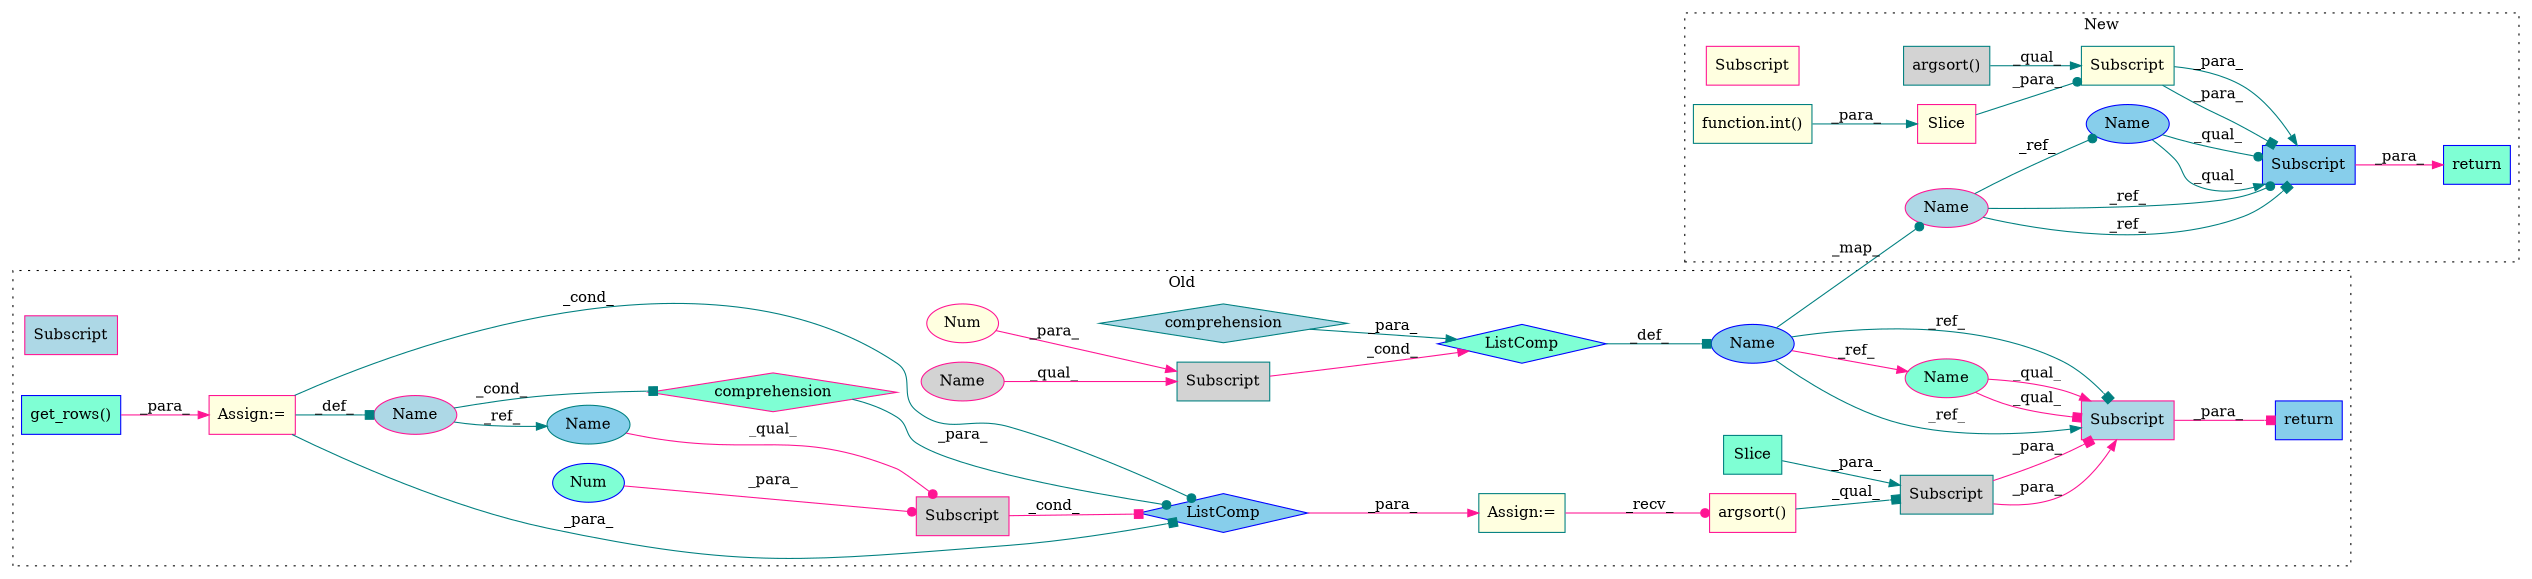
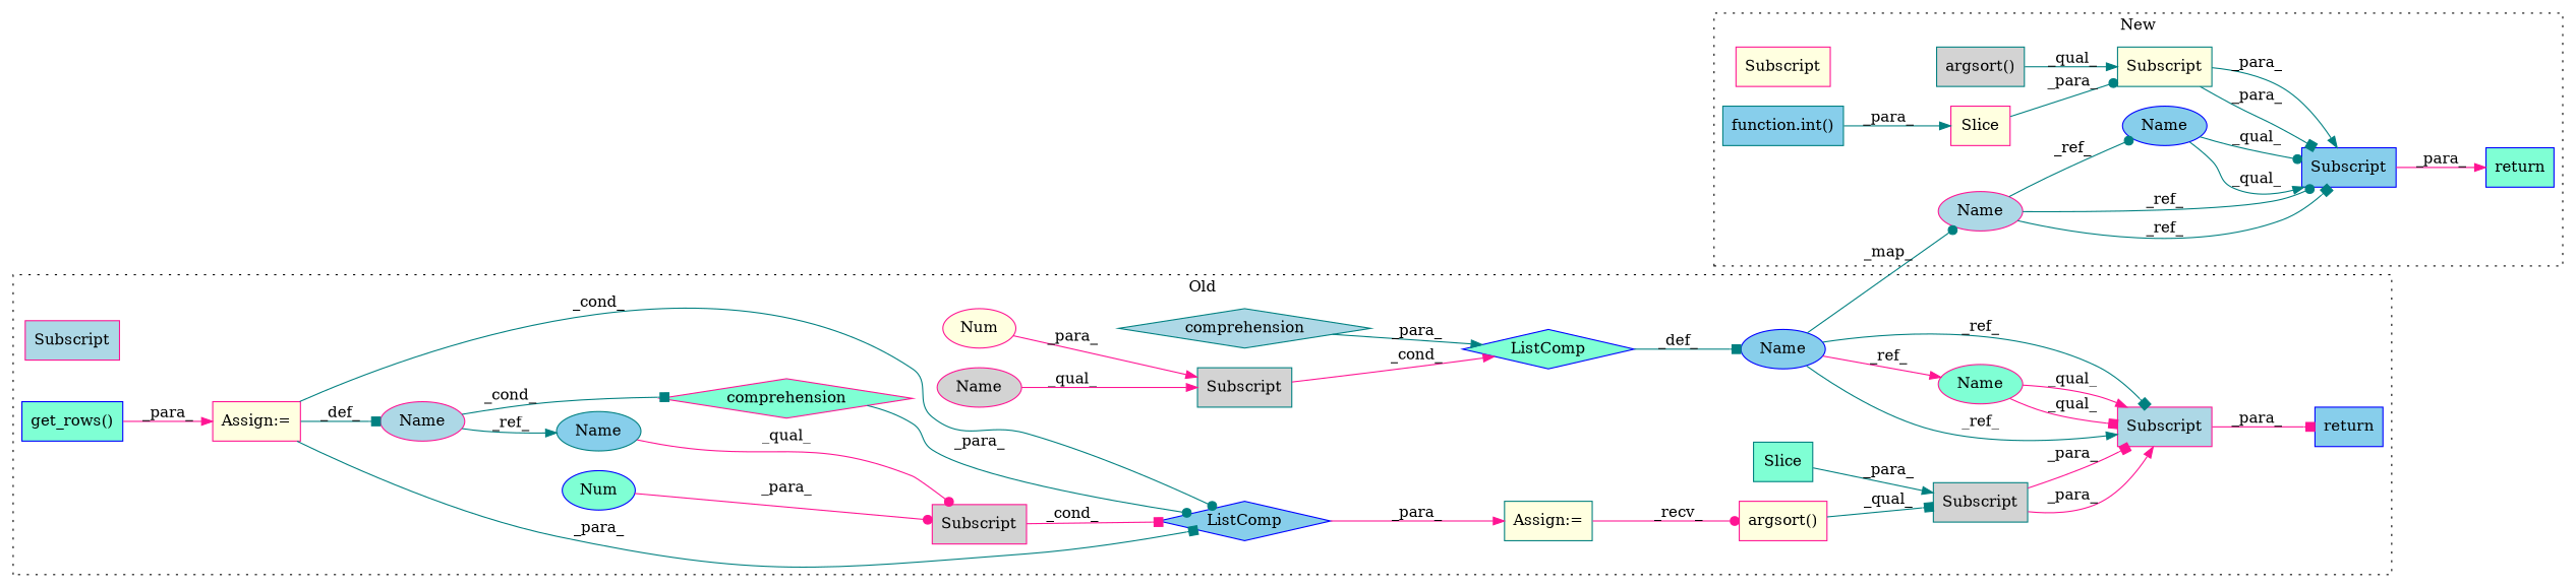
  digraph {
    rankdir=LR
    node [a=63 l=1 s="2985,0" shape=box style=filled fillcolor=skyblue color=deeppink]
    edge [color=teal arrowhead=normal]
    n1 [a=93 l=7 label=return s=2978 color=blue]
    n2 [a=106 l=30 label=ListComp s=2182 shape=diamond fillcolor=aquamarine color=blue]
    n3 [a=45 l=3 label=comprehension s=2188 shape=diamond fillcolor=lightblue color=teal]
    n4 [l="4,0" label=Subscript s="2183,0" fillcolor=lightgrey color=teal]
    n5 [a=87 l=9 label=Name s=2161 shape=ellipse color=blue]
    n6 [l="40,0" label=Subscript fillcolor=lightblue]
    n7 [a=76 label=Num s=2185 shape=ellipse fillcolor=lightyellow]
    n8 [l="29,0" label=Subscript s="2995,0" fillcolor=lightgrey color=teal]
    n9 [a=75 l=25 label="argsort()" s=2995 fillcolor=lightyellow]
    n10 [a=75 l=26 label="get_rows()" s=2778 fillcolor=aquamarine color=blue]
    n11 [l="4,0" label=Subscript s="2828,0" fillcolor=lightgrey]
    n12 [a=87 label=Name s=2837 shape=ellipse fillcolor=lightblue]
    n13 [a=45 l=3 label=comprehension s=2833 shape=diamond fillcolor=aquamarine]
    n14 [a=106 l=20 label=ListComp s=2827 shape=diamond color=blue]
    n15 [a=76 label=Num s=2830 shape=ellipse fillcolor=aquamarine color=blue]
    n16 [a=68 l=3 label="Assign:=" s=2824 fillcolor=lightyellow color=teal]
    n17 [a=68 l=3 label="Assign:=" s=2775 fillcolor=lightyellow]
    n18 [a=80 l=2 label=Slice s=3021 fillcolor=aquamarine color=teal]
    n19 [a=87 label=Name s=2183 shape=ellipse fillcolor=lightgrey]
    n20 [a=87 label=Name s=2828 shape=ellipse color=teal]
    n21 [l="40,0" label=Subscript fillcolor=lightblue]
    n22 [a=87 l=9 label=Name s=2985 shape=ellipse fillcolor=aquamarine]
    n23 [a=80 l=7 label=Slice s=1421 fillcolor=lightyellow]
    n24 [l="30,0" label=Subscript s="1399,0" fillcolor=lightyellow color=teal]
    n25 [a=75 l=21 label="argsort()" s=1399 fillcolor=lightgrey color=teal]
    n26 [l="42,0" label=Subscript s="1388,0" fillcolor=lightyellow]
-   n27 [a=75 l="4,1" label="function.int()" s="1422,1427" fillcolor=lightyellow color=teal]
+   n27 [a=75 l="4,1" label="function.int()" s="1422,1427" color=teal]
    n28 [a=87 l=10 label=Name s=1212 shape=ellipse fillcolor=lightblue]
    n29 [a=93 l=7 label=return s=1381 fillcolor=aquamarine color=blue]
    n30 [l="42,0" label=Subscript s="1388,0" color=blue]
    n31 [a=87 l=10 label=Name s=1388 shape=ellipse color=blue]
    subgraph cluster_1 {
      label=Old
      style=dotted
      n1
      n2
      n3
      n4
      n5
      n6
      n7
      n8
      n9
      n10
      n11
      n12
      n13
      n14
      n15
      n16
      n17
      n18
      n19
      n20
      n21
      n22
    }
    subgraph cluster_2 {
      label=New
      style=dotted
      n23
      n24
      n25
      n26
      n27
      n28
      n29
      n30
      n31
    }
    n2 -> n5 [label=_def_ arrowhead=box]
    n3 -> n2 [label=_para_]
    n4 -> n2 [label=_cond_ color=deeppink]
    n5 -> n21 [label=_ref_ arrowhead=box]
    n5 -> n21 [label=_ref_]
    n5 -> n22 [label=_ref_ color=deeppink]
    n5 -> n28 [label=_map_ arrowhead=dot]
    n7 -> n4 [label=_para_ color=deeppink]
    n8 -> n21 [label=_para_ color=deeppink]
    n8 -> n21 [label=_para_ color=deeppink arrowhead=box]
    n9 -> n8 [label=_qual_ arrowhead=box]
    n10 -> n17 [label=_para_ color=deeppink]
    n11 -> n14 [label=_cond_ color=deeppink arrowhead=box]
    n12 -> n13 [label=_cond_ arrowhead=box]
    n12 -> n20 [label=_ref_]
    n13 -> n14 [label=_para_ arrowhead=dot]
    n14 -> n16 [label=_para_ color=deeppink]
    n15 -> n11 [label=_para_ color=deeppink arrowhead=dot]
    n16 -> n9 [label=_recv_ color=deeppink arrowhead=dot]
    n17 -> n12 [label=_def_ arrowhead=box]
    n17 -> n14 [label=_cond_ arrowhead=dot]
    n17 -> n14 [label=_para_ arrowhead=box]
    n18 -> n8 [label=_para_]
    n19 -> n4 [label=_qual_ color=deeppink]
    n20 -> n11 [label=_qual_ color=deeppink arrowhead=dot]
    n21 -> n1 [label=_para_ color=deeppink arrowhead=box]
    n22 -> n21 [label=_qual_ color=deeppink arrowhead=box]
    n22 -> n21 [label=_qual_ color=deeppink]
    n23 -> n24 [label=_para_ arrowhead=dot]
    n24 -> n30 [label=_para_ arrowhead=box]
    n24 -> n30 [label=_para_]
    n25 -> n24 [label=_qual_]
    n27 -> n23 [label=_para_]
    n28 -> n30 [label=_ref_ arrowhead=box]
    n28 -> n30 [label=_ref_ arrowhead=dot]
    n28 -> n31 [label=_ref_ arrowhead=dot]
    n30 -> n29 [label=_para_ color=deeppink]
    n31 -> n30 [label=_qual_]
    n31 -> n30 [label=_qual_ arrowhead=dot]
  }
